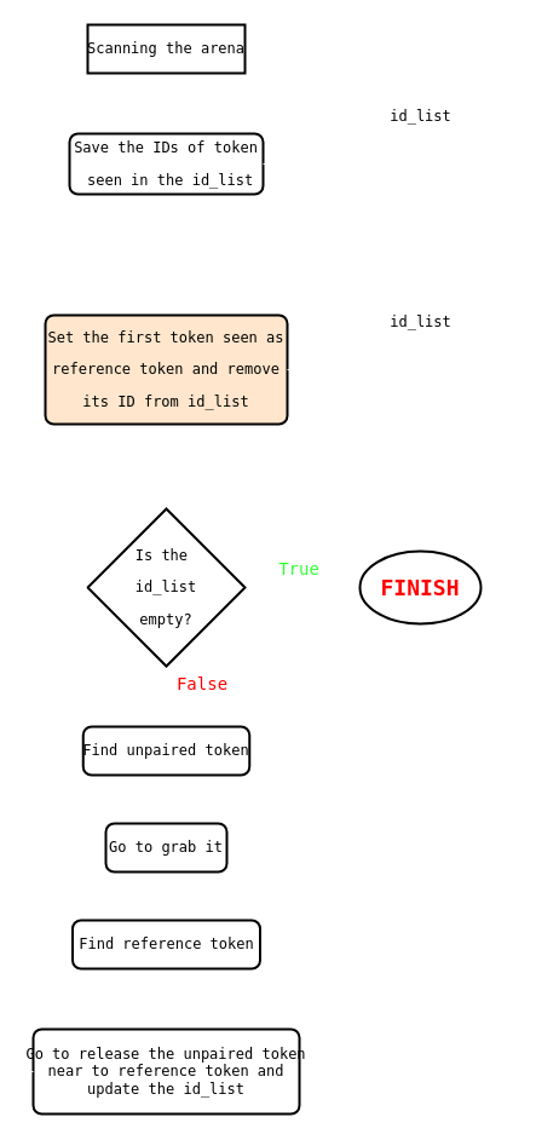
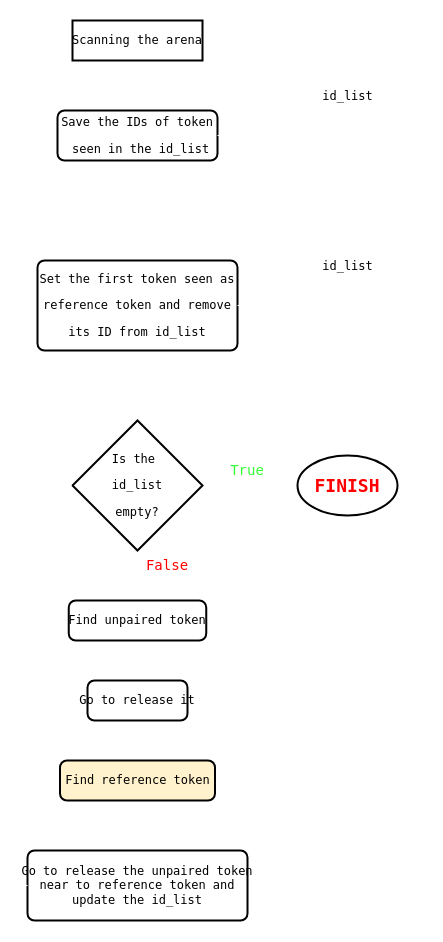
  <mxCell id="0" />
  <mxCell id="1" parent="0" />
  <mxCell id="2" value="" style="edgeStyle=orthogonalEdgeStyle;rounded=0;orthogonalLoop=1;jettySize=auto;html=1;labelBackgroundColor=none;fontColor=default;strokeColor=#FFFFFF;" edge="1" parent="1" source="3" target="5"><mxGeometry relative="1" as="geometry" /></mxCell>
  <mxCell id="3" value="&lt;pre&gt;Scanning the arena&lt;/pre&gt;" style="whiteSpace=wrap;html=1;absoluteArcSize=1;arcSize=14;strokeWidth=2;labelBackgroundColor=none;rounded=0;" vertex="1" parent="1"><mxGeometry x="65" y="20" width="130" height="40" as="geometry" /></mxCell>
  <mxCell id="4" style="edgeStyle=orthogonalEdgeStyle;rounded=0;orthogonalLoop=1;jettySize=auto;html=1;entryX=0.5;entryY=0;entryDx=0;entryDy=0;labelBackgroundColor=none;fontColor=default;strokeColor=#FFFFFF;" edge="1" parent="1" source="5" target="13"><mxGeometry relative="1" as="geometry" /></mxCell>
  <mxCell id="5" value="&lt;pre&gt;Save the IDs of token&lt;/pre&gt;&lt;pre&gt; seen in the id_list&lt;/pre&gt;" style="rounded=1;whiteSpace=wrap;html=1;absoluteArcSize=1;arcSize=14;strokeWidth=2;labelBackgroundColor=none;gradientColor=none;" vertex="1" parent="1"><mxGeometry x="50" y="110" width="160" height="50" as="geometry" /></mxCell>
  <mxCell id="6" value="&lt;pre&gt;&lt;font color=&quot;#000000&quot;&gt;id_list&lt;/font&gt;&lt;/pre&gt;" style="swimlane;fontStyle=0;childLayout=stackLayout;horizontal=1;startSize=26;horizontalStack=0;resizeParent=1;resizeParentMax=0;resizeLast=0;collapsible=1;marginBottom=0;html=1;labelBackgroundColor=none;rounded=0;fontColor=#FFFFFF;strokeColor=#FFFFFF;" vertex="1" parent="1"><mxGeometry x="270" y="83" width="140" height="104" as="geometry" /></mxCell>
  <mxCell id="7" value="&lt;font face=&quot;Courier New&quot;&gt;Token ID: ...&lt;/font&gt;" style="text;strokeColor=#FFFFFF;align=left;verticalAlign=top;spacingLeft=4;spacingRight=4;overflow=hidden;rotatable=0;points=[[0,0.5],[1,0.5]];portConstraint=eastwest;whiteSpace=wrap;html=1;labelBackgroundColor=none;rounded=0;fontColor=#FFFFFF;labelBorderColor=none;" vertex="1" parent="6"><mxGeometry y="26" width="140" height="26" as="geometry" /></mxCell>
  <mxCell id="8" value="&lt;font face=&quot;Courier New&quot;&gt;Token ID: ...&lt;/font&gt;" style="text;strokeColor=#FFFFFF;align=left;verticalAlign=top;spacingLeft=4;spacingRight=4;overflow=hidden;rotatable=0;points=[[0,0.5],[1,0.5]];portConstraint=eastwest;whiteSpace=wrap;html=1;labelBackgroundColor=none;rounded=0;fontColor=#FFFFFF;labelBorderColor=none;" vertex="1" parent="6"><mxGeometry y="52" width="140" height="26" as="geometry" /></mxCell>
  <mxCell id="9" value="&lt;font face=&quot;Courier New&quot;&gt;Token ID: ...&lt;/font&gt;" style="text;strokeColor=#FFFFFF;align=left;verticalAlign=top;spacingLeft=4;spacingRight=4;overflow=hidden;rotatable=0;points=[[0,0.5],[1,0.5]];portConstraint=eastwest;html=1;labelBackgroundColor=none;rounded=0;fontColor=#FFFFFF;labelBorderColor=none;" vertex="1" parent="6"><mxGeometry y="78" width="140" height="26" as="geometry" /></mxCell>
  <mxCell id="10" value="" style="endArrow=none;dashed=1;html=1;rounded=0;entryX=0.003;entryY=-0.004;entryDx=0;entryDy=0;entryPerimeter=0;exitX=1;exitY=0.5;exitDx=0;exitDy=0;labelBackgroundColor=none;fontColor=default;strokeColor=#FFFFFF;" edge="1" parent="1" source="5" target="8"><mxGeometry width="50" height="50" relative="1" as="geometry"><mxPoint x="120" y="200" as="sourcePoint" /><mxPoint x="170" y="150" as="targetPoint" /></mxGeometry></mxCell>
  <mxCell id="11" value="&lt;pre&gt;&lt;font color=&quot;#ffffff&quot;&gt;list of all token IDs seen&lt;/font&gt;&lt;/pre&gt;" style="text;strokeColor=none;fillColor=none;align=center;verticalAlign=middle;rounded=0;strokeWidth=1;spacing=0;spacingBottom=0;whiteSpace=wrap;html=1;labelBackgroundColor=none;" vertex="1" parent="1"><mxGeometry x="270" y="60" width="140" height="23" as="geometry" /></mxCell>
  <mxCell id="12" value="" style="edgeStyle=orthogonalEdgeStyle;rounded=0;orthogonalLoop=1;jettySize=auto;html=1;labelBackgroundColor=none;fontColor=default;strokeColor=#FFFFFF;" edge="1" parent="1" source="13" target="21"><mxGeometry relative="1" as="geometry" /></mxCell>
- <mxCell id="13" value="&lt;pre&gt;Set the first token seen as&lt;/pre&gt;&lt;pre&gt;reference token and remove&lt;/pre&gt;&lt;pre&gt;its ID from id_list&lt;/pre&gt;" style="rounded=1;whiteSpace=wrap;html=1;absoluteArcSize=1;arcSize=14;strokeWidth=2;labelBackgroundColor=none;fillColor=#ffe6cc;" vertex="1" parent="1"><mxGeometry x="30" y="260" width="200" height="90" as="geometry" /></mxCell>
+ <mxCell id="13" value="&lt;pre&gt;Set the first token seen as&lt;/pre&gt;&lt;pre&gt;reference token and remove&lt;/pre&gt;&lt;pre&gt;its ID from id_list&lt;/pre&gt;" style="rounded=1;whiteSpace=wrap;html=1;absoluteArcSize=1;arcSize=14;strokeWidth=2;labelBackgroundColor=none;" vertex="1" parent="1"><mxGeometry x="30" y="260" width="200" height="90" as="geometry" /></mxCell>
  <mxCell id="14" value="&lt;pre&gt;id_list&lt;/pre&gt;" style="swimlane;fontStyle=0;childLayout=stackLayout;horizontal=1;startSize=26;horizontalStack=0;resizeParent=1;resizeParentMax=0;resizeLast=0;collapsible=1;marginBottom=0;html=1;labelBackgroundColor=none;rounded=0;strokeColor=#FFFFFF;" vertex="1" parent="1"><mxGeometry x="270" y="253" width="140" height="104" as="geometry" /></mxCell>
  <mxCell id="15" value="&lt;font color=&quot;#ffffff&quot; face=&quot;Courier New&quot;&gt;Token ID: ...&lt;/font&gt;" style="text;strokeColor=#FFFFFF;align=left;verticalAlign=top;spacingLeft=4;spacingRight=4;overflow=hidden;rotatable=0;points=[[0,0.5],[1,0.5]];portConstraint=eastwest;whiteSpace=wrap;html=1;labelBackgroundColor=none;rounded=0;fillColor=none;" vertex="1" parent="14"><mxGeometry y="26" width="140" height="26" as="geometry" /></mxCell>
  <mxCell id="16" value="&lt;font color=&quot;#ffffff&quot; face=&quot;Courier New&quot;&gt;Token ID: ...&lt;/font&gt;" style="text;strokeColor=#FFFFFF;align=left;verticalAlign=top;spacingLeft=4;spacingRight=4;overflow=hidden;rotatable=0;points=[[0,0.5],[1,0.5]];portConstraint=eastwest;whiteSpace=wrap;html=1;labelBackgroundColor=none;rounded=0;fillColor=none;" vertex="1" parent="14"><mxGeometry y="52" width="140" height="26" as="geometry" /></mxCell>
  <mxCell id="17" value="&lt;font color=&quot;#ffffff&quot; face=&quot;Courier New&quot;&gt;Token ID: ...&lt;/font&gt;" style="text;strokeColor=#FFFFFF;align=left;verticalAlign=top;spacingLeft=4;spacingRight=4;overflow=hidden;rotatable=0;points=[[0,0.5],[1,0.5]];portConstraint=eastwest;whiteSpace=wrap;html=1;labelBackgroundColor=none;rounded=0;fillColor=none;" vertex="1" parent="14"><mxGeometry y="78" width="140" height="26" as="geometry" /></mxCell>
  <mxCell id="18" value="" style="endArrow=none;dashed=1;html=1;rounded=0;entryX=0.003;entryY=-0.004;entryDx=0;entryDy=0;entryPerimeter=0;labelBackgroundColor=none;fontColor=default;strokeColor=#FFFFFF;" edge="1" parent="1"><mxGeometry width="50" height="50" relative="1" as="geometry"><mxPoint x="230" y="305" as="sourcePoint" /><mxPoint x="270" y="304.58" as="targetPoint" /></mxGeometry></mxCell>
  <mxCell id="19" value="" style="edgeStyle=orthogonalEdgeStyle;rounded=0;orthogonalLoop=1;jettySize=auto;html=1;labelBackgroundColor=none;fontColor=default;strokeColor=#FFFFFF;" edge="1" parent="1" source="21" target="22"><mxGeometry relative="1" as="geometry" /></mxCell>
  <mxCell id="20" value="" style="edgeStyle=orthogonalEdgeStyle;rounded=0;orthogonalLoop=1;jettySize=auto;html=1;labelBackgroundColor=none;fontColor=default;strokeColor=#FFFFFF;" edge="1" parent="1" source="21" target="25"><mxGeometry relative="1" as="geometry" /></mxCell>
  <mxCell id="21" value="&lt;pre&gt;Is the &lt;/pre&gt;&lt;pre&gt;id_list&lt;/pre&gt;&lt;pre&gt;empty?&lt;/pre&gt;" style="strokeWidth=2;html=1;shape=mxgraph.flowchart.decision;whiteSpace=wrap;labelBackgroundColor=none;rounded=0;" vertex="1" parent="1"><mxGeometry x="65" y="420" width="130" height="130" as="geometry" /></mxCell>
  <mxCell id="22" value="&lt;pre style=&quot;border-color: var(--border-color);&quot;&gt;&lt;b&gt;&lt;font color=&quot;#ff0000&quot; style=&quot;font-size: 18px;&quot;&gt;FINISH&lt;/font&gt;&lt;/b&gt;&lt;/pre&gt;" style="strokeWidth=2;html=1;shape=mxgraph.flowchart.start_1;whiteSpace=wrap;labelBackgroundColor=none;rounded=0;" vertex="1" parent="1"><mxGeometry x="290" y="455" width="100" height="60" as="geometry" /></mxCell>
  <mxCell id="23" value="&lt;pre&gt;&lt;font style=&quot;font-size: 14px;&quot; color=&quot;#33ff33&quot;&gt;True&lt;/font&gt;&lt;/pre&gt;" style="text;html=1;strokeColor=none;fillColor=none;align=center;verticalAlign=middle;whiteSpace=wrap;rounded=0;labelBackgroundColor=none;" vertex="1" parent="1"><mxGeometry x="210" y="455" width="60" height="30" as="geometry" /></mxCell>
  <mxCell id="24" value="" style="edgeStyle=orthogonalEdgeStyle;rounded=0;orthogonalLoop=1;jettySize=auto;html=1;labelBackgroundColor=none;fontColor=default;strokeColor=#FFFFFF;" edge="1" parent="1" source="25" target="27"><mxGeometry relative="1" as="geometry" /></mxCell>
  <mxCell id="25" value="&lt;pre&gt;Find unpaired token&lt;/pre&gt;" style="rounded=1;whiteSpace=wrap;html=1;absoluteArcSize=1;arcSize=14;strokeWidth=2;labelBackgroundColor=none;" vertex="1" parent="1"><mxGeometry x="61.25" y="600" width="137.5" height="40" as="geometry" /></mxCell>
  <mxCell id="26" value="" style="edgeStyle=orthogonalEdgeStyle;rounded=0;orthogonalLoop=1;jettySize=auto;html=1;labelBackgroundColor=none;fontColor=default;strokeColor=#FFFFFF;" edge="1" parent="1" source="27" target="29"><mxGeometry relative="1" as="geometry" /></mxCell>
- <mxCell id="27" value="&lt;pre&gt;Go to grab it&lt;/pre&gt;" style="rounded=1;whiteSpace=wrap;html=1;absoluteArcSize=1;arcSize=14;strokeWidth=2;labelBackgroundColor=none;" vertex="1" parent="1"><mxGeometry x="80" y="680" width="100" height="40" as="geometry" /></mxCell>
+ <mxCell id="27" value="&lt;pre&gt;Go to release it&lt;/pre&gt;" style="rounded=1;whiteSpace=wrap;html=1;absoluteArcSize=1;arcSize=14;strokeWidth=2;labelBackgroundColor=none;" vertex="1" parent="1"><mxGeometry x="80" y="680" width="100" height="40" as="geometry" /></mxCell>
  <mxCell id="28" value="" style="edgeStyle=orthogonalEdgeStyle;rounded=0;orthogonalLoop=1;jettySize=auto;html=1;labelBackgroundColor=none;fontColor=default;strokeColor=#FFFFFF;" edge="1" parent="1" source="29" target="30"><mxGeometry relative="1" as="geometry" /></mxCell>
- <mxCell id="29" value="&lt;pre&gt;Find reference token&lt;/pre&gt;" style="rounded=1;whiteSpace=wrap;html=1;absoluteArcSize=1;arcSize=14;strokeWidth=2;labelBackgroundColor=none;" vertex="1" parent="1"><mxGeometry x="52.5" y="760" width="155" height="40" as="geometry" /></mxCell>
+ <mxCell id="29" value="&lt;pre&gt;Find reference token&lt;/pre&gt;" style="rounded=1;whiteSpace=wrap;html=1;absoluteArcSize=1;arcSize=14;strokeWidth=2;labelBackgroundColor=none;fillColor=#fff2cc;" vertex="1" parent="1"><mxGeometry x="52.5" y="760" width="155" height="40" as="geometry" /></mxCell>
  <mxCell id="30" value="&lt;pre&gt;Go to release the unpaired token&lt;br&gt;near to reference token and&lt;br&gt;update the id_list&lt;/pre&gt;" style="rounded=1;whiteSpace=wrap;html=1;absoluteArcSize=1;arcSize=14;strokeWidth=2;labelBackgroundColor=none;" vertex="1" parent="1"><mxGeometry x="20" y="850" width="220" height="70" as="geometry" /></mxCell>
  <mxCell id="31" style="edgeStyle=orthogonalEdgeStyle;rounded=0;orthogonalLoop=1;jettySize=auto;html=1;exitX=0;exitY=0.5;exitDx=0;exitDy=0;entryX=0;entryY=0.5;entryDx=0;entryDy=0;entryPerimeter=0;labelBackgroundColor=none;fontColor=default;strokeColor=#FFFFFF;" edge="1" parent="1" source="30" target="21"><mxGeometry relative="1" as="geometry" /></mxCell>
  <mxCell id="32" value="&lt;pre&gt;&lt;span style=&quot;font-size: 14px;&quot;&gt;&lt;font color=&quot;#ff0000&quot;&gt;False&lt;/font&gt;&lt;/span&gt;&lt;/pre&gt;" style="text;html=1;align=center;verticalAlign=middle;whiteSpace=wrap;rounded=0;fillColor=none;labelBackgroundColor=none;" vertex="1" parent="1"><mxGeometry x="130" y="550" width="60" height="30" as="geometry" /></mxCell>
